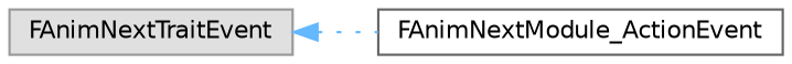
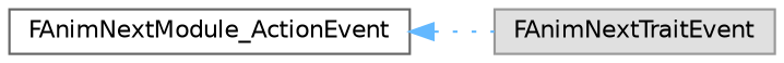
  digraph {
    rankdir=LR
    node [fontname=Helvetica fontsize=10 shape=box style=filled]
    n1 [color=grey60 fillcolor="#E0E0E0" height=0.2 label=FAnimNextTraitEvent width=0.4]
    n2 [color=grey40 fillcolor=white height=0.2 label=FAnimNextModule_ActionEvent width=0.4]
-   n1 -> n2 [color=steelblue1 dir=back fontname=Helvetica fontsize=10 labelfontname=Helvetica labelfontsize=10 style=dotted]
+   n2 -> n1 [color=steelblue1 dir=back fontname=Helvetica fontsize=10 labelfontname=Helvetica labelfontsize=10 style=dotted]
  }
